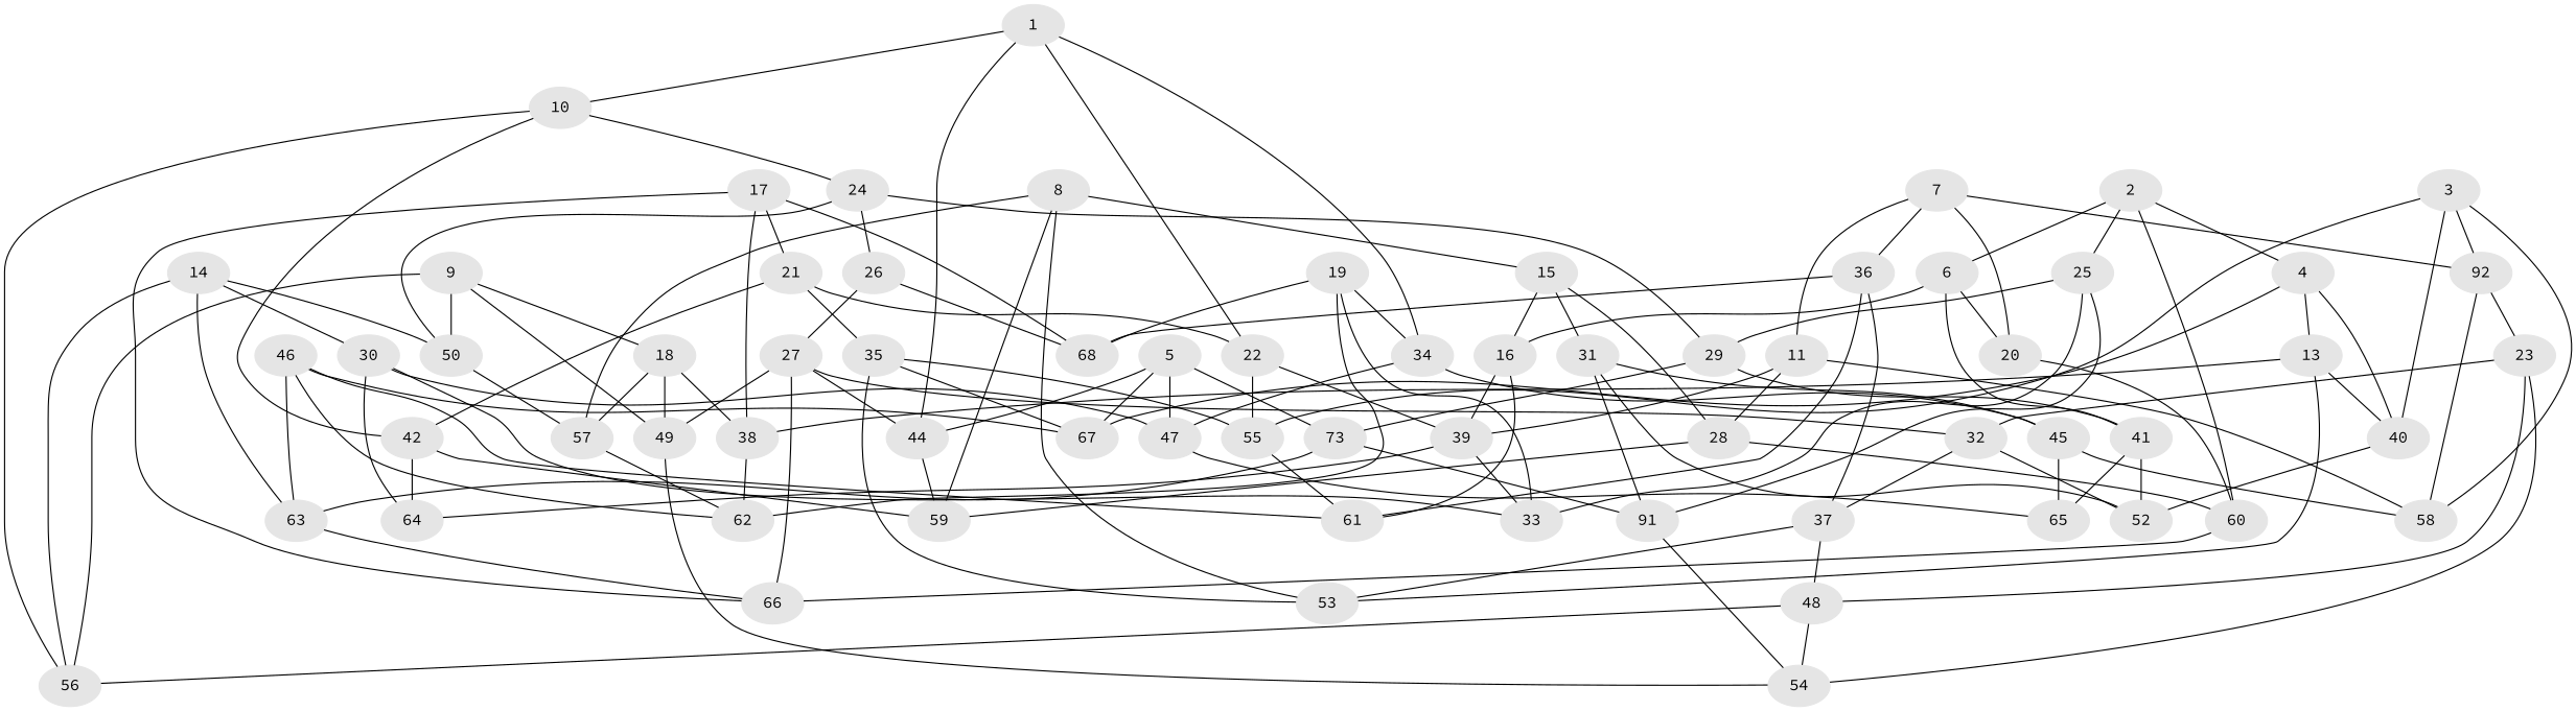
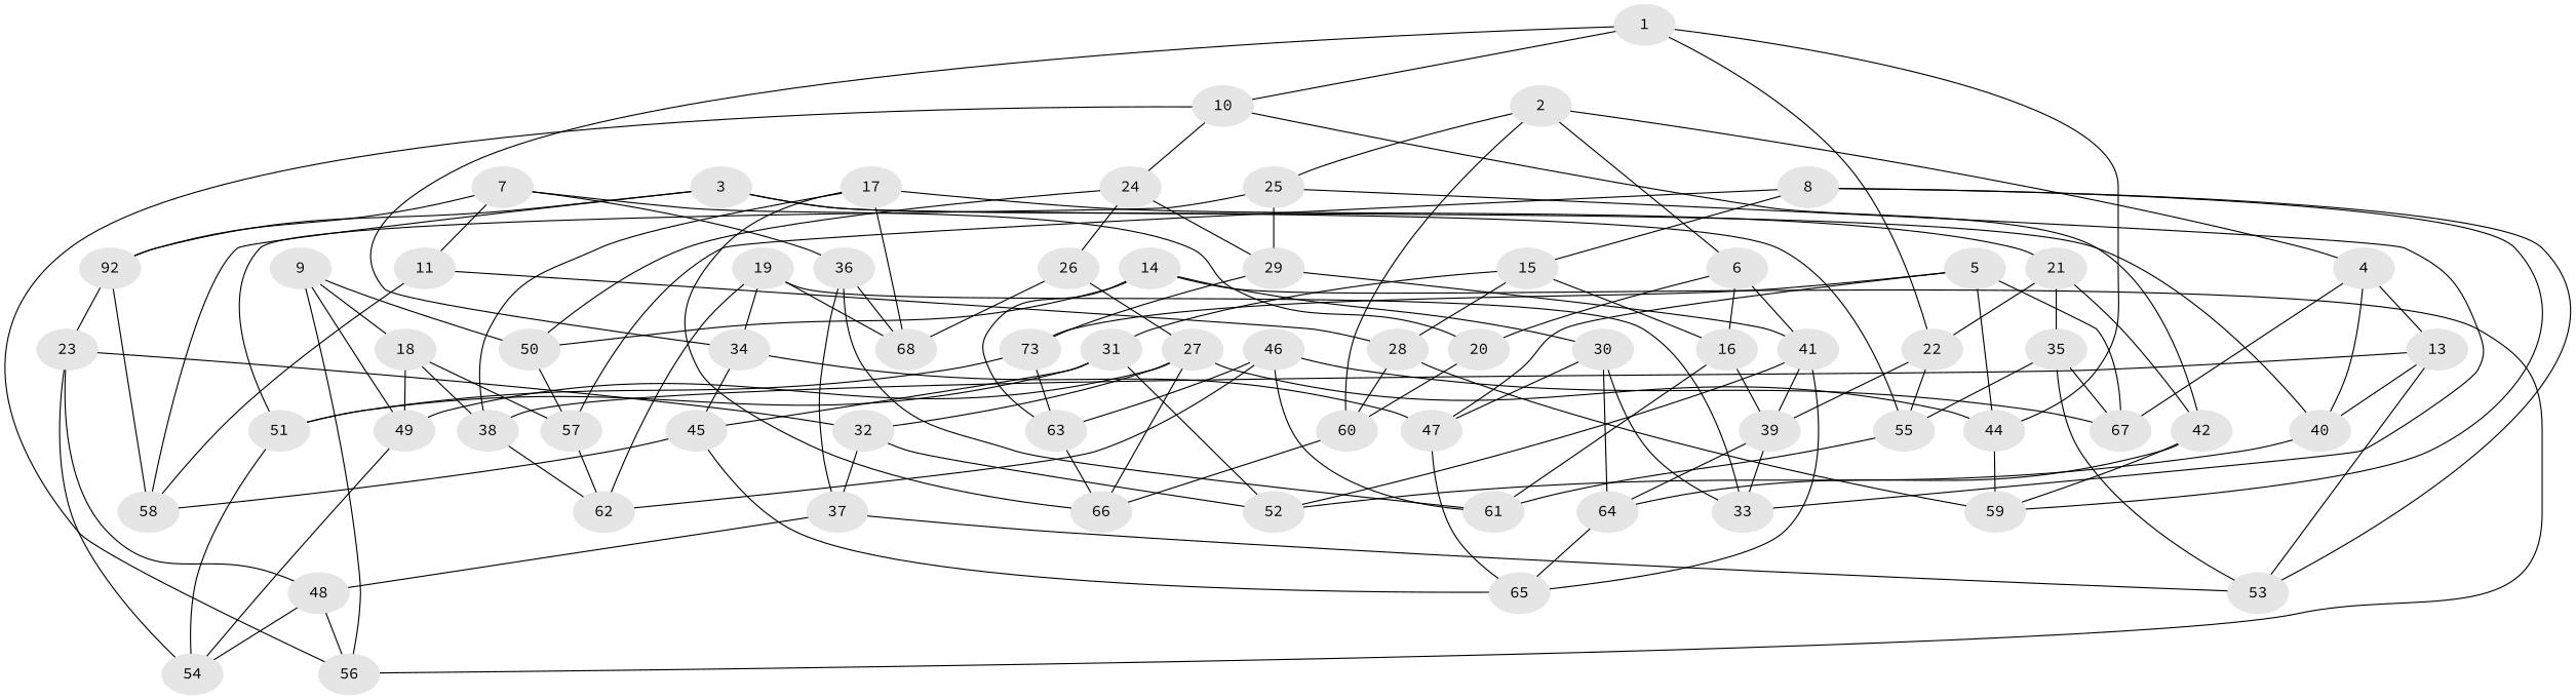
  graph {
    fontname="Source Code Pro"
    node [color=gray90 fontname="Source Code Pro" style=filled]
    edge [fontname="Source Code Pro"]
    1
    10
    22
    34
    44
    56
    24
    42
    55
    39
    47
    45
    59
    2
    4
    6
    25
    60
    40
    13
    67
    16
    20
    41
    33
    29
-   51 [label=91]
+   51
    66
    n29 [label=92]
    3
    58
    23
    52
    61
    53
    38
    5
    n38 [label=73]
    63
    65
    7
    11
    36
    28
    68
    37
    8
    15
    57
    31
    62
    9
    18
    49
    50
    54
    26
    64
    32
    48
    14
    30
    17
    21
    35
    19
    27
    46
    1 -- 10
    1 -- 22
    1 -- 34
    1 -- 44
    10 -- 56
    10 -- 24
    10 -- 42
    22 -- 55
    22 -- 39
    34 -- 47
    34 -- 45
    44 -- 59
    24 -- 29
    24 -- 50
    24 -- 26
    42 -- 59
    42 -- 64
    55 -- 61
    39 -- 33
    39 -- 64
    47 -- 65
    45 -- 58
    45 -- 65
    2 -- 4
    2 -- 6
    2 -- 25
    2 -- 60
    4 -- 40
    4 -- 13
    4 -- 67
    6 -- 16
    6 -- 20
    6 -- 41
    25 -- 33
    25 -- 29
    25 -- 51
    60 -- 66
    40 -- 52
    13 -- 40
    13 -- 53
    13 -- 38
    16 -- 39
    16 -- 61
    20 -- 60
    41 -- 52
    41 -- 65
    29 -- 41
    29 -- n38
    51 -- 54
    n29 -- 58
    n29 -- 23
    3 -- 55
    3 -- 40
    3 -- n29
    3 -- 58
    23 -- 54
    23 -- 32
    23 -- 48
    38 -- 62
    5 -- 44
    5 -- 47
    5 -- 67
    5 -- n38
    n38 -- 51
    n38 -- 63
    63 -- 66
    7 -- 20
    7 -- n29
    7 -- 11
    7 -- 36
-   11 -- 39
+   41 -- 39
    11 -- 58
    11 -- 28
    36 -- 61
    36 -- 68
    36 -- 37
    28 -- 59
    28 -- 60
    37 -- 53
    37 -- 48
    8 -- 59
    8 -- 53
    8 -- 15
    8 -- 57
    15 -- 16
    15 -- 28
    15 -- 31
    57 -- 62
    31 -- 45
    31 -- 51
    31 -- 52
    9 -- 56
    9 -- 18
    9 -- 49
    9 -- 50
    18 -- 38
    18 -- 57
    18 -- 49
    49 -- 54
    50 -- 57
    26 -- 68
    26 -- 27
+   64 -- 65
    32 -- 52
    32 -- 37
    48 -- 56
    48 -- 54
    14 -- 56
    14 -- 63
    14 -- 50
    14 -- 30
    30 -- 47
    30 -- 33
    30 -- 64
    17 -- 66
    17 -- 38
    17 -- 68
    17 -- 21
    21 -- 22
    21 -- 42
    21 -- 35
    35 -- 55
    35 -- 67
    35 -- 53
    19 -- 34
    19 -- 33
    19 -- 68
    19 -- 62
    27 -- 44
    27 -- 66
    27 -- 49
    27 -- 32
    46 -- 67
    46 -- 61
    46 -- 63
    46 -- 62
  }
